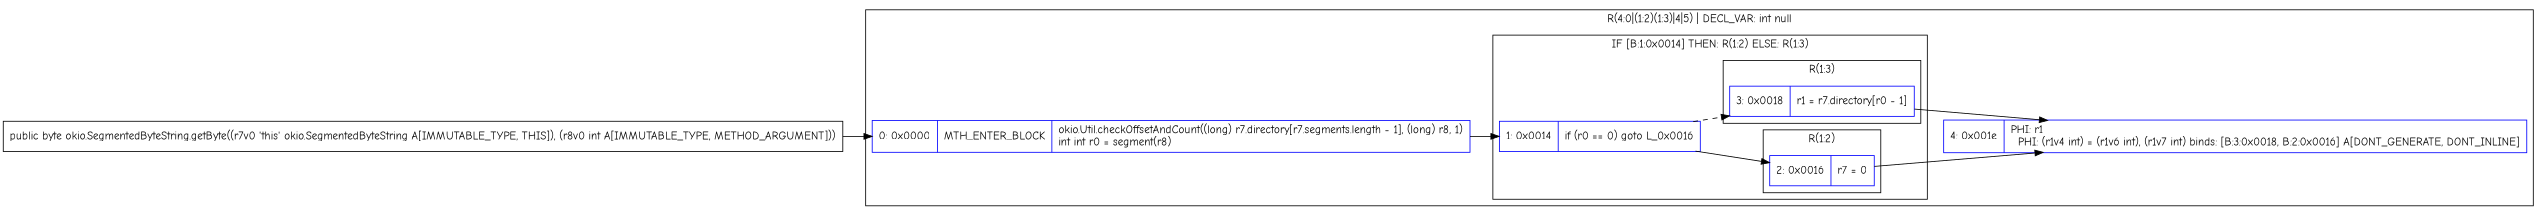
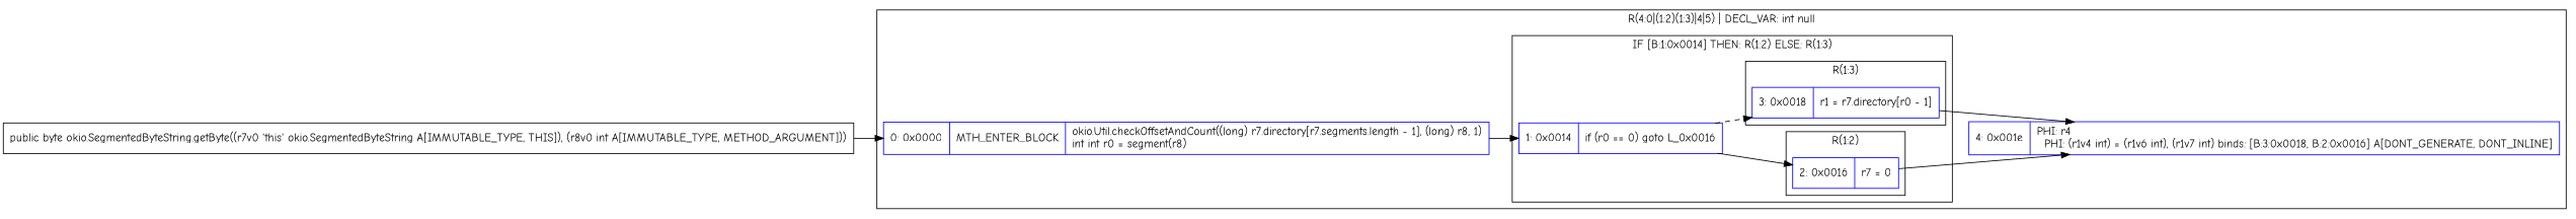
  digraph {
    fontname="Comic Neue"
    rankdir=LR
    node [color=blue fontname="Comic Neue" shape=record]
    edge [fontname="Comic Neue"]
    n1 [label="{2\:\ 0x0016|r7 = 0\l}"]
    n2 [label="{3\:\ 0x0018|r1 = r7.directory[r0 \- 1]\l}"]
    n3 [label="{1\:\ 0x0014|if (r0 == 0) goto L_0x0016\l}"]
    n4 [label="{0\:\ 0x0000|MTH_ENTER_BLOCK\l|okio.Util.checkOffsetAndCount((long) r7.directory[r7.segments.length \- 1], (long) r8, 1)\lint int r0 = segment(r8)\l}"]
-   n5 [label="{4\:\ 0x001e|PHI: r1 \l  PHI: (r1v4 int) = (r1v6 int), (r1v7 int) binds: [B:3:0x0018, B:2:0x0016] A[DONT_GENERATE, DONT_INLINE]\l}"]
+   n5 [label="{4\:\ 0x001e|PHI: r4 \l  PHI: (r1v4 int) = (r1v6 int), (r1v7 int) binds: [B:3:0x0018, B:2:0x0016] A[DONT_GENERATE, DONT_INLINE]\l}"]
    n6 [label="{public byte okio.SegmentedByteString.getByte((r7v0 'this' okio.SegmentedByteString A[IMMUTABLE_TYPE, THIS]), (r8v0 int A[IMMUTABLE_TYPE, METHOD_ARGUMENT])) }" color=""]
    subgraph cluster_1 {
      label="R(4:0|(1:2)(1:3)|4|5) | DECL_VAR: int null\l"
      n4
      n5
      subgraph cluster_2 {
        label="IF [B:1:0x0014] THEN: R(1:2) ELSE: R(1:3)"
        n3
        subgraph cluster_3 {
          label="R(1:2)"
          n1
        }
        subgraph cluster_4 {
          label="R(1:3)"
          n2
        }
      }
    }
    n1 -> n5
    n2 -> n5
    n3 -> n1
    n3 -> n2 [style=dashed]
    n4 -> n3
    n6 -> n4
  }
